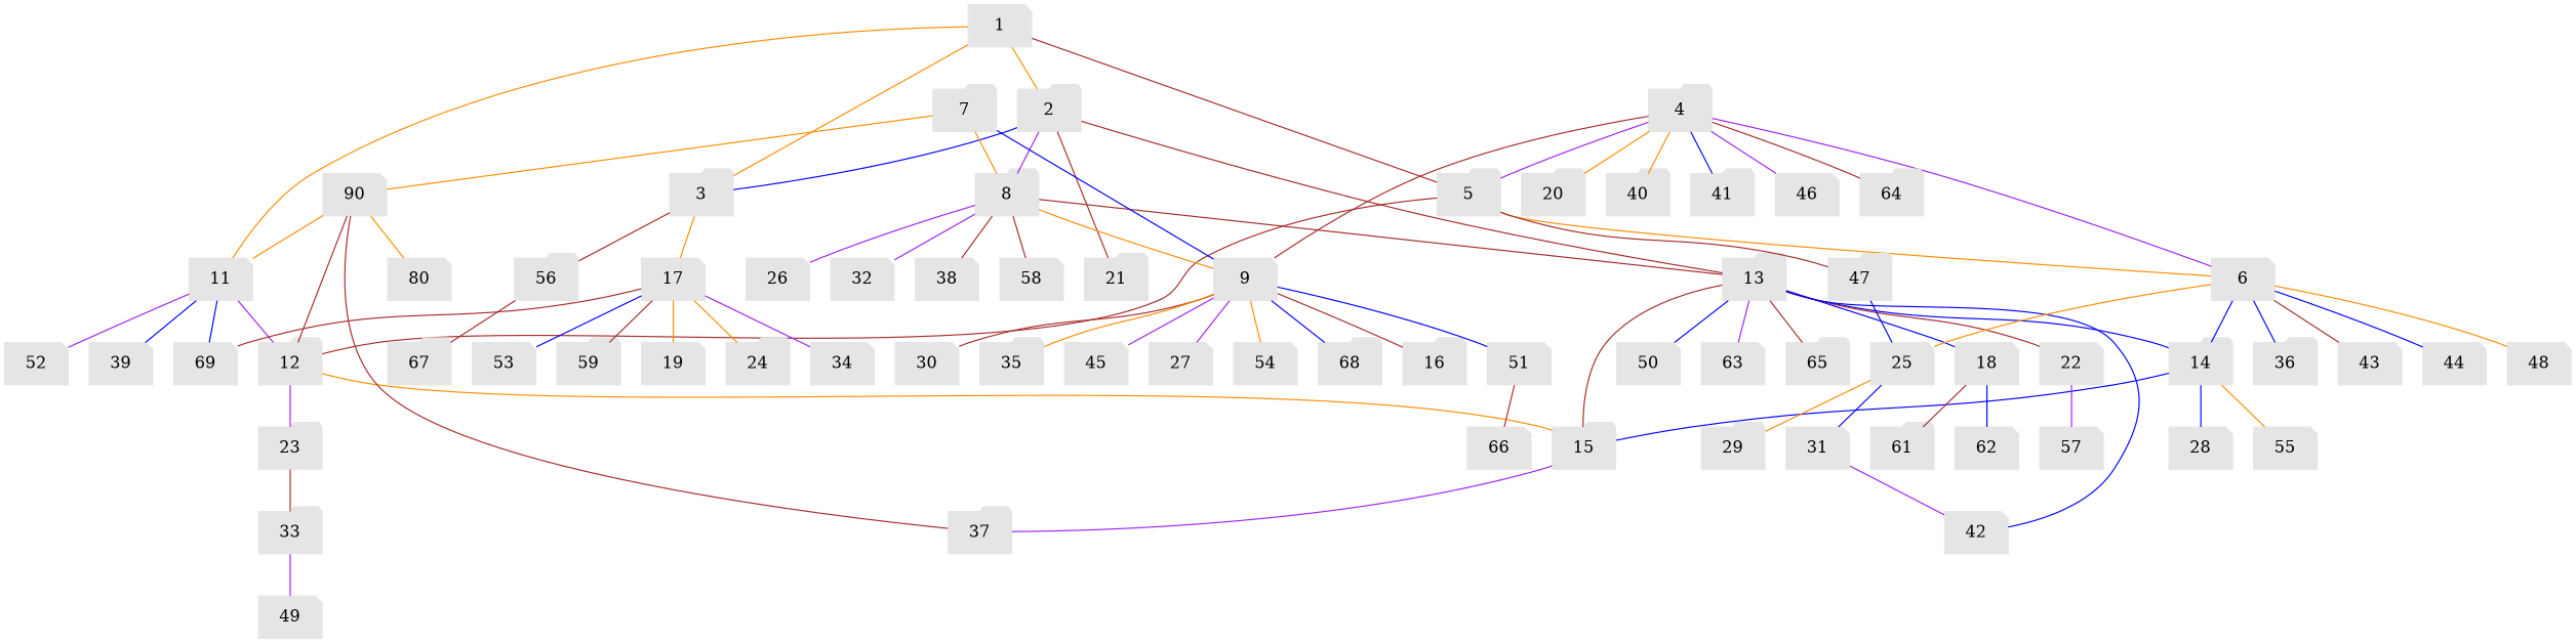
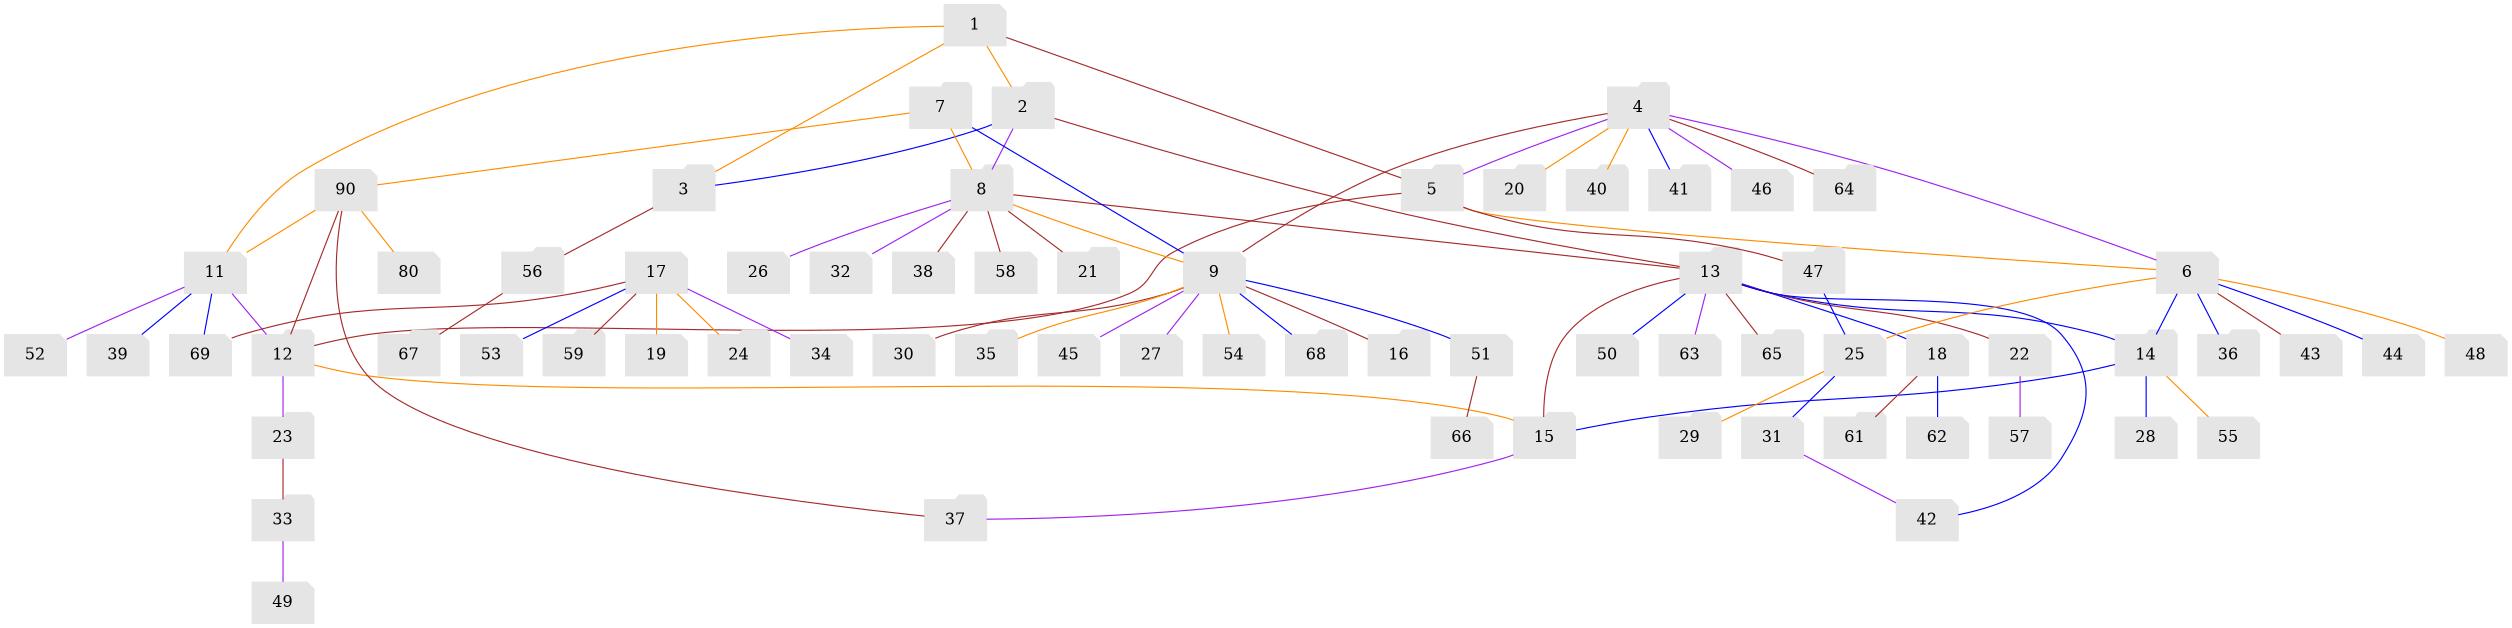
  graph {
    node [color=gray90 shape=note style=filled]
    edge [color=brown]
    2 [shape=folder]
    1
    3 [shape=folder]
    5 [shape=folder]
    11
    8 [shape=folder]
    13 [shape=folder]
    17
    56 [shape=folder]
    6
    12 [shape=folder]
    47 [shape=folder]
    39
    52
    69
    9
    21 [shape=folder]
    26
    32
    38
    58
    14 [shape=folder]
    15 [shape=folder]
    18
    22
    42
    50
    63
    65 [shape=folder]
    19
    24 [shape=folder]
    34
    53
    59 [shape=folder]
    67 [shape=folder]
    4 [shape=folder]
    20 [shape=folder]
    40 [shape=folder]
    41 [shape=folder]
    46
    64 [shape=folder]
    25
    36 [shape=folder]
    43
    44
    48
    16 [shape=folder]
    27
    30
    35 [shape=folder]
    45
    51
    54
    68 [shape=folder]
    23 [shape=folder]
    28
    55
    29 [shape=folder]
    31
    7 [shape=folder]
    n61 [label=90]
    37 [shape=folder]
    n63 [label=80]
    66
    33 [shape=folder]
    61 [shape=folder]
    62
    57
    49
    2 -- 3 [color=blue]
    2 -- 8 [color=purple]
    2 -- 13
    1 -- 2 [color=darkorange]
    1 -- 3 [color=darkorange]
    1 -- 5
    1 -- 11 [color=darkorange]
-   3 -- 17 [color=darkorange]
    3 -- 56
    5 -- 6 [color=darkorange]
    5 -- 12
    5 -- 47
    11 -- 12 [color=purple]
    11 -- 39 [color=blue]
    11 -- 52 [color=purple]
    11 -- 69 [color=blue]
    8 -- 13
    8 -- 9 [color=darkorange]
-   2 -- 21
+   8 -- 21
    8 -- 26 [color=purple]
    8 -- 32 [color=purple]
    8 -- 38
    8 -- 58
    13 -- 14 [color=blue]
    13 -- 15
    13 -- 18 [color=blue]
    13 -- 22
    13 -- 42 [color=blue]
    13 -- 50 [color=blue]
    13 -- 63 [color=purple]
    13 -- 65
    17 -- 69
    17 -- 19 [color=darkorange]
    17 -- 24 [color=darkorange]
    17 -- 34 [color=purple]
    17 -- 53 [color=blue]
    17 -- 59
    56 -- 67
    6 -- 14 [color=blue]
    6 -- 25 [color=darkorange]
    6 -- 36 [color=blue]
    6 -- 43
    6 -- 44 [color=blue]
    6 -- 48 [color=darkorange]
    12 -- 15 [color=darkorange]
    12 -- 23 [color=purple]
    47 -- 25 [color=blue]
    9 -- 16
    9 -- 27 [color=purple]
    9 -- 30
    9 -- 35 [color=darkorange]
    9 -- 45 [color=purple]
    9 -- 51 [color=blue]
    9 -- 54 [color=darkorange]
    9 -- 68 [color=blue]
    14 -- 15 [color=blue]
    14 -- 28 [color=blue]
    14 -- 55 [color=darkorange]
    15 -- 37 [color=purple]
    18 -- 61
    18 -- 62 [color=blue]
    22 -- 57 [color=purple]
    4 -- 5 [color=purple]
    4 -- 6 [color=purple]
    4 -- 9
    4 -- 20 [color=darkorange]
    4 -- 40 [color=darkorange]
    4 -- 41 [color=blue]
    4 -- 46 [color=purple]
    4 -- 64
    25 -- 29 [color=darkorange]
    25 -- 31 [color=blue]
    51 -- 66
    23 -- 33
    31 -- 42 [color=purple]
    7 -- 8 [color=darkorange]
    7 -- 9 [color=blue]
    7 -- n61 [color=darkorange]
    n61 -- 11 [color=darkorange]
    n61 -- 12
    n61 -- 37
    n61 -- n63 [color=darkorange]
    33 -- 49 [color=purple]
  }
